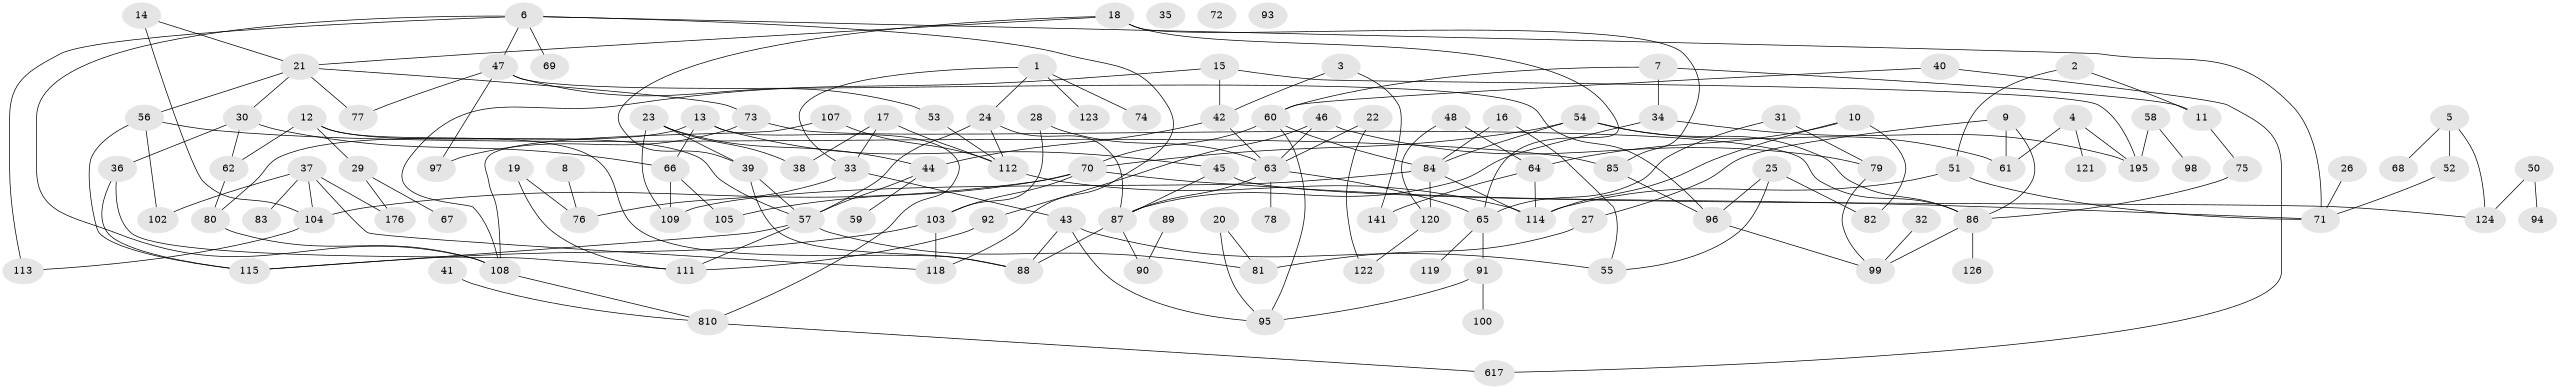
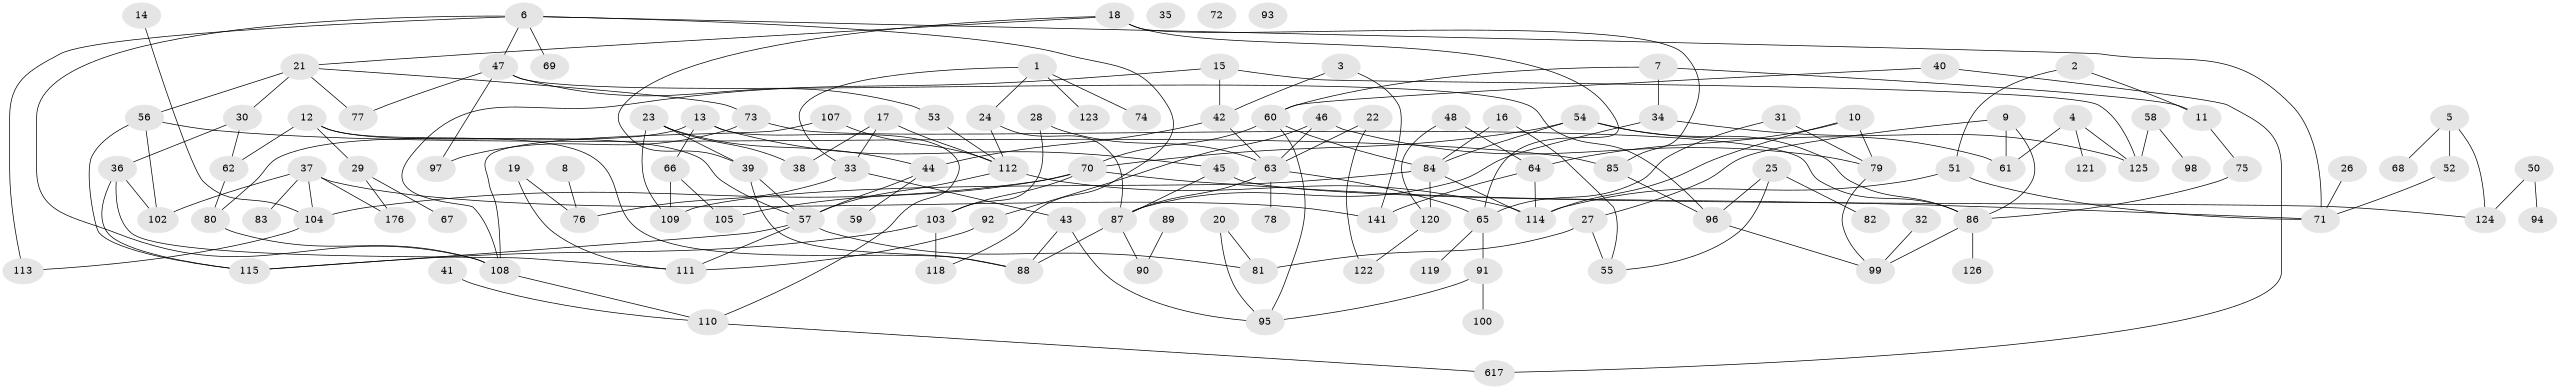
  graph {
    node [color=gray90 style=filled]
    1
    24
    33
    74
    123
    57
    112
    87
    76
    43
    2
    11
    51
    75
    45
    124
    71
    114
    3
    42
    n21 [label=141]
    63
    44
    4
    61
    121
-   125 [label=195]
+   125
    5
    52
    68
    6
    47
    69
    108
    113
    118
    77
    96
    53
    97
-   110 [label=810]
+   110
    7
    34
    60
    84
    95
    70
    8
    9
    27
    86
    81
    99
    126
    10
    64
    79
    12
    29
    62
    88
    67
    n63 [label=176]
    111
    115
    80
    13
    66
    109
    105
    n71 [label=617]
    14
    21
    104
    30
    56
    73
    15
    16
    55
    120
    17
    38
    18
    39
    65
    85
    91
    119
    19
    20
    36
    102
    22
    122
    78
    23
    59
    90
    25
    82
    50
    94
    26
    28
    103
    31
    32
    35
    37
    83
    40
    41
    46
    92
    48
    54
    58
    98
    100
    72
    89
    93
    107
    1 -- 24
    1 -- 33
    1 -- 74
    1 -- 123
-   24 -- 57
+   112 -- 57
    24 -- 112
    24 -- 87
    33 -- 76
    33 -- 43
    57 -- 81
    57 -- 111
    57 -- 115
    112 -- 114
    87 -- 88
    87 -- 90
    43 -- 95
    43 -- 88
-   43 -- 55
+   27 -- 55
    2 -- 11
    2 -- 51
    11 -- 75
    51 -- 71
    51 -- 114
    75 -- 86
    45 -- 87
    45 -- 124
    3 -- 42
    3 -- n21
    42 -- 63
    42 -- 44
    63 -- 87
    63 -- 65
    63 -- 78
    44 -- 57
    44 -- 59
    4 -- 61
    4 -- 121
    4 -- 125
    5 -- 124
    5 -- 52
    5 -- 68
    52 -- 71
    6 -- 71
    6 -- 47
    6 -- 69
    6 -- 108
    6 -- 113
    6 -- 118
    47 -- 77
    47 -- 96
    47 -- 53
    47 -- 97
    108 -- 110
    96 -- 99
    53 -- 112
    110 -- n71
    7 -- 11
    7 -- 34
    7 -- 60
    34 -- 87
    34 -- 125
    60 -- 84
    60 -- 95
    60 -- 70
    84 -- 114
    84 -- 109
    84 -- 120
    70 -- 71
    70 -- 105
    70 -- 104
    70 -- 103
    8 -- 76
    9 -- 61
    9 -- 27
    9 -- 86
    27 -- 81
    86 -- 99
    86 -- 126
    10 -- 114
    10 -- 64
-   10 -- 82
+   10 -- 79
    64 -- 114
    64 -- n21
    79 -- 99
    12 -- 57
    12 -- 29
    12 -- 62
    12 -- 88
    29 -- 67
    29 -- n63
    62 -- 80
    80 -- 108
    13 -- 45
    13 -- 110
    13 -- 80
    13 -- 66
    66 -- 109
    66 -- 105
-   14 -- 21
    14 -- 104
    21 -- 77
    21 -- 30
    21 -- 56
    21 -- 73
    104 -- 113
    30 -- 62
-   30 -- 66
    30 -- 36
    56 -- 115
    56 -- 85
    56 -- 102
    73 -- 97
    73 -- 86
    15 -- 42
    15 -- 125
    15 -- 108
    16 -- 84
    16 -- 55
    120 -- 122
    17 -- 33
    17 -- 112
    17 -- 38
    18 -- 21
    18 -- 39
    18 -- 65
    18 -- 85
    39 -- 57
    39 -- 88
    65 -- 91
    65 -- 119
    85 -- 96
    91 -- 95
    91 -- 100
    19 -- 76
    19 -- 111
    20 -- 95
    20 -- 81
    36 -- 111
    36 -- 115
+   36 -- 102
    22 -- 63
    22 -- 122
    23 -- 44
    23 -- 109
    23 -- 38
    23 -- 39
    25 -- 96
    25 -- 55
    25 -- 82
    50 -- 124
    50 -- 94
    26 -- 71
    28 -- 63
    28 -- 103
    103 -- 118
    103 -- 115
    31 -- 79
    31 -- 65
    32 -- 99
-   37 -- 118
+   37 -- n21
    37 -- n63
    37 -- 104
    37 -- 102
    37 -- 83
    40 -- 60
    40 -- n71
    41 -- 110
    46 -- 63
    46 -- 79
    46 -- 92
    92 -- 111
    48 -- 64
    48 -- 120
    54 -- 61
    54 -- 84
    54 -- 70
    54 -- 86
    58 -- 125
    58 -- 98
    89 -- 90
    107 -- 112
    107 -- 108
  }
